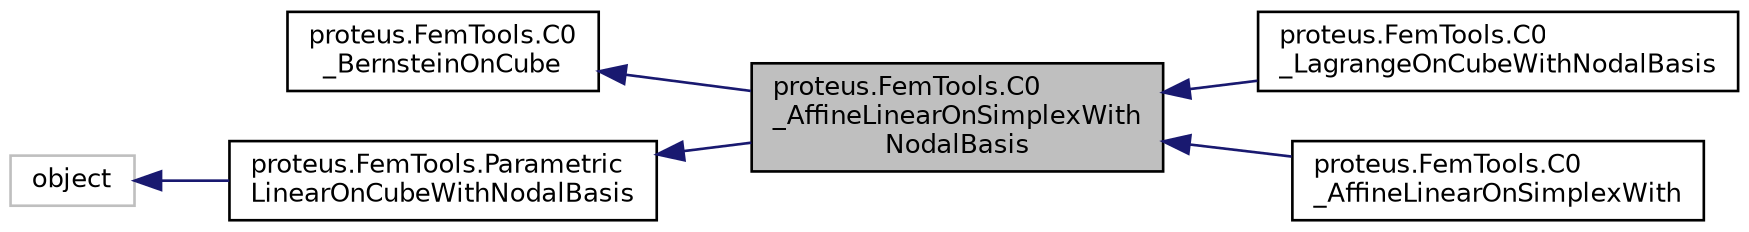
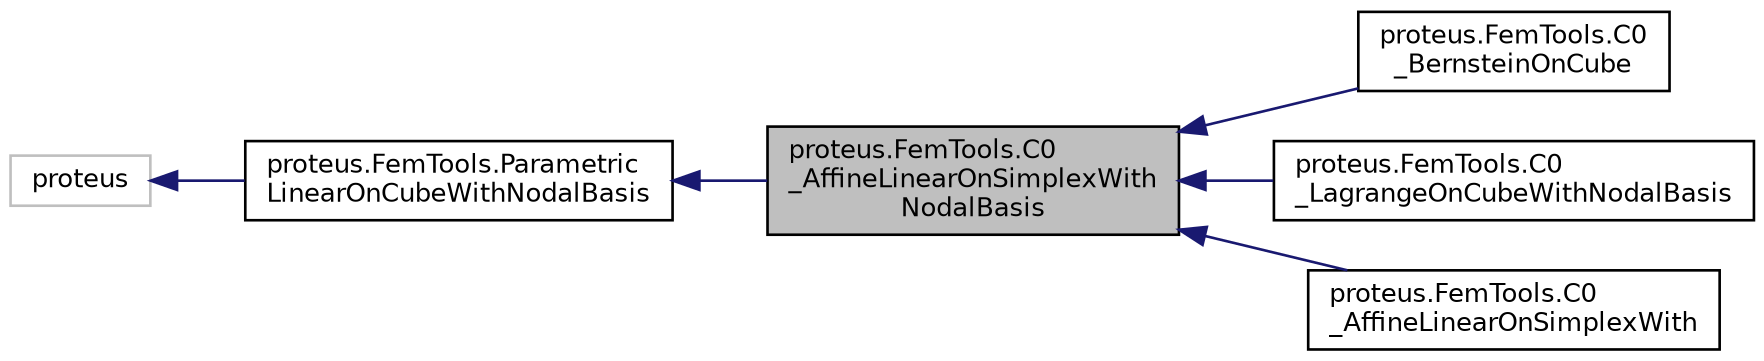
  digraph {
    rankdir=LR
    node [color=black fillcolor=white fontname=Helvetica fontsize=10 shape=record style=filled]
    edge [color=midnightblue dir=back fontname=Helvetica fontsize=10 labelfontname=Helvetica labelfontsize=10 style=solid]
    n1 [fillcolor=grey75 fontcolor=black height=0.2 label="proteus.FemTools.C0\l_AffineLinearOnSimplexWith\lNodalBasis" width=0.4]
    n2 [height=0.2 label="proteus.FemTools.C0\l_BernsteinOnCube" width=0.4]
    n3 [height=0.2 label="proteus.FemTools.C0\l_LagrangeOnCubeWithNodalBasis" width=0.4]
    n4 [height=0.2 label="proteus.FemTools.C0\l_AffineLinearOnSimplexWith" width=0.4]
    n5 [height=0.2 label="proteus.FemTools.Parametric\lLinearOnCubeWithNodalBasis" width=0.4]
-   n6 [color=grey75 height=0.2 label=object width=0.4]
-   n2 -> n1
+   n6 [color=grey75 height=0.2 label=proteus width=0.4]
+   n1 -> n2
    n1 -> n3
    n1 -> n4
    n5 -> n1
    n6 -> n5
  }
